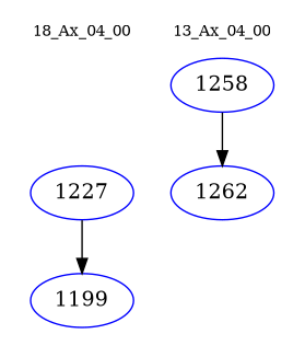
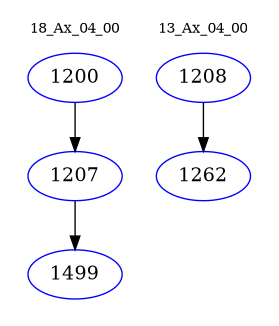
  digraph {
    node [color=blue]
    edge [color=black]
-   n2 [label=1199]
-   n3 [label=1227]
-   n4 [label=1258]
+   n1 [label=1200]
+   n2 [label=1499]
+   n3 [label=1207]
+   n4 [label=1208]
    n5 [label=1262]
    subgraph cluster_1 {
      color=white
      fontsize=10
      label="18_Ax_04_00"
+     n1
      n2
      n3
    }
    subgraph cluster_2 {
      color=white
      fontsize=10
      label="13_Ax_04_00"
      n4
      n5
    }
+   n1 -> n3
    n3 -> n2
    n4 -> n5
  }
